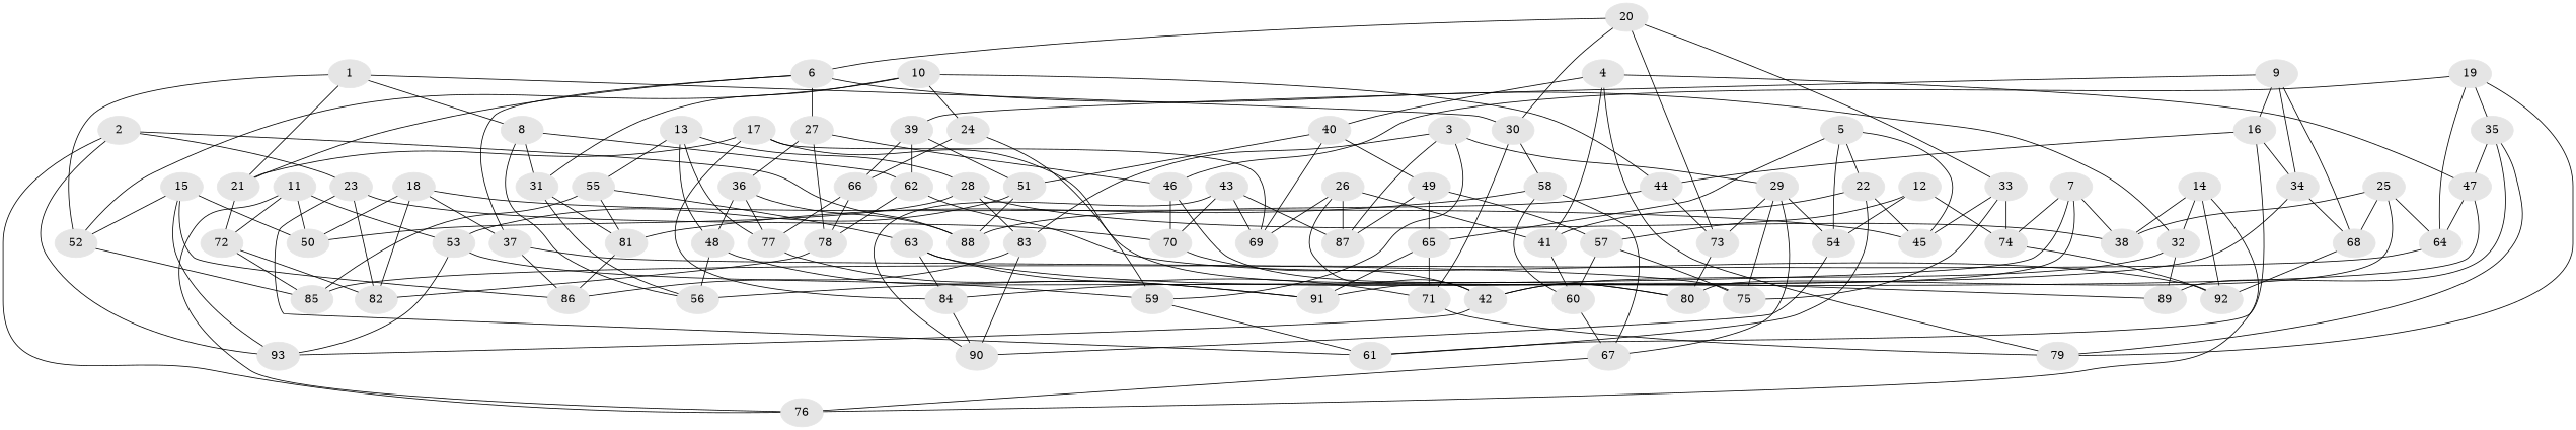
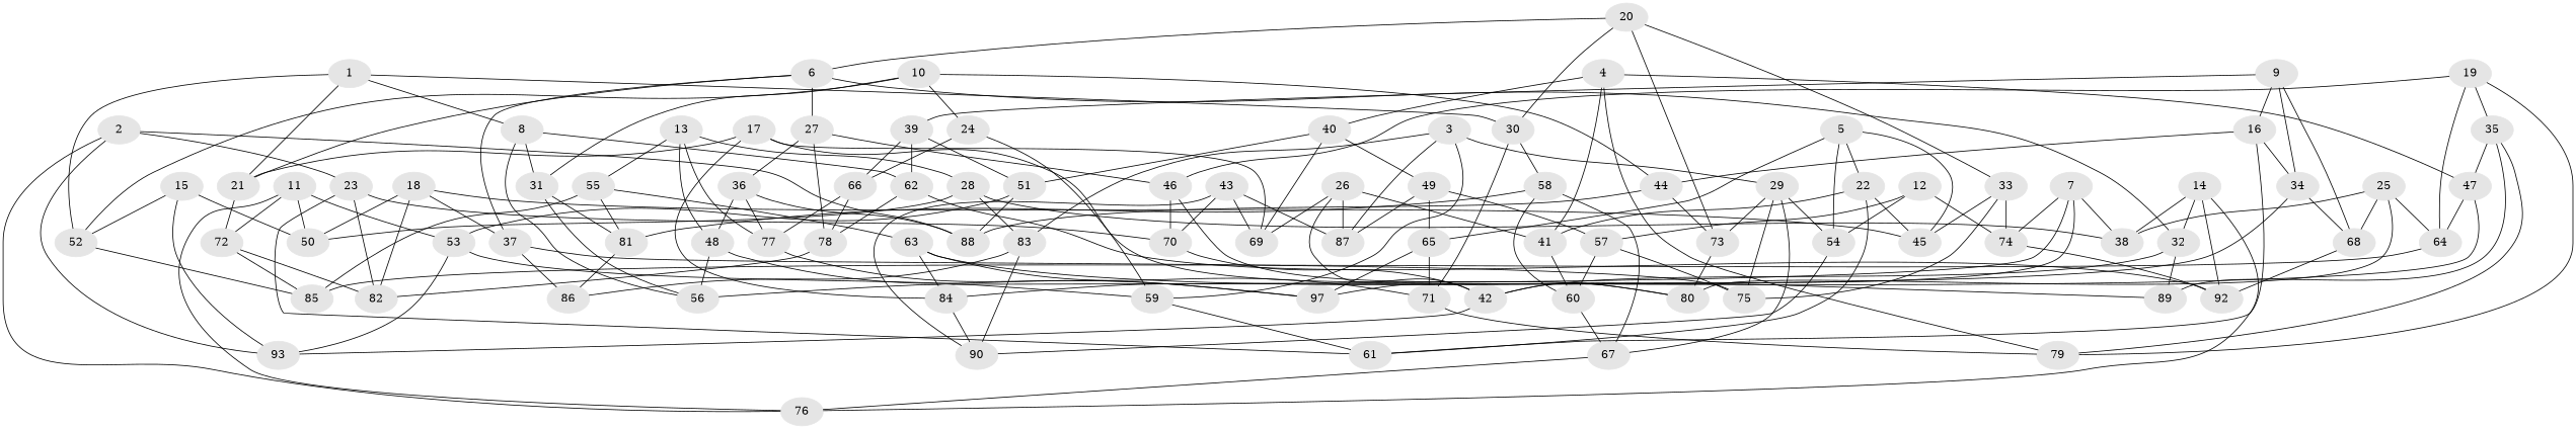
  graph {
    node [color=gray90 style=filled]
    1
    8
    21
    30
    52
    56
    31
    62
    72
    58
    71
    85
    2
    23
    76
    88
    93
    61
    82
    70
    3
    29
    59
    83
    87
    54
    67
    73
    75
    86
    90
    4
    40
    41
    47
    79
    69
    51
    49
    60
    64
-   91
+   91 [label=97]
    5
    22
    45
    65
    6
    27
    32
    37
    46
    36
    78
    42
    89
    7
    38
    74
    92
    81
    9
    16
    34
    39
    68
    44
    84
    66
    10
    24
    11
    50
    53
    12
    57
    13
    28
    48
    55
    77
    63
    14
    15
    17
    80
    18
    19
    35
    20
    33
    25
    26
    43
    1 -- 8
    1 -- 21
    1 -- 30
    1 -- 52
    8 -- 56
    8 -- 31
    8 -- 62
    21 -- 72
    30 -- 58
    30 -- 71
    52 -- 85
    31 -- 56
    31 -- 81
    62 -- 78
    62 -- 92
    72 -- 85
    72 -- 82
    58 -- 67
    58 -- 60
    58 -- 81
    71 -- 79
    2 -- 23
    2 -- 76
    2 -- 88
    2 -- 93
    23 -- 61
    23 -- 82
    23 -- 70
    70 -- 42
    3 -- 29
    3 -- 59
    3 -- 83
    3 -- 87
    29 -- 54
    29 -- 67
    29 -- 73
    29 -- 75
    59 -- 61
    83 -- 86
    83 -- 90
    54 -- 90
    67 -- 76
    73 -- 80
    4 -- 40
    4 -- 41
    4 -- 47
    4 -- 79
    40 -- 69
    40 -- 51
    40 -- 49
    41 -- 60
    47 -- 64
    47 -- 91
    51 -- 88
    51 -- 53
    49 -- 87
    49 -- 65
    49 -- 57
    60 -- 67
    64 -- 85
    5 -- 54
    5 -- 22
    5 -- 45
    5 -- 65
    22 -- 61
    22 -- 41
    22 -- 45
    65 -- 71
    65 -- 91
    6 -- 21
    6 -- 27
    6 -- 32
    6 -- 37
    27 -- 46
    27 -- 36
    27 -- 78
    32 -- 42
    32 -- 89
    37 -- 75
    37 -- 86
    46 -- 70
    46 -- 80
    36 -- 88
    36 -- 48
    36 -- 77
    78 -- 82
    42 -- 93
    7 -- 56
    7 -- 42
    7 -- 38
    7 -- 74
    74 -- 92
    81 -- 86
    9 -- 16
    9 -- 34
    9 -- 39
    9 -- 68
    16 -- 61
    16 -- 34
    16 -- 44
    34 -- 68
    34 -- 84
    39 -- 62
    39 -- 51
    39 -- 66
    68 -- 92
    44 -- 88
    44 -- 73
    84 -- 90
    66 -- 78
    66 -- 77
    10 -- 52
    10 -- 31
    10 -- 44
    10 -- 24
    24 -- 59
    24 -- 66
    11 -- 72
    11 -- 76
    11 -- 50
    11 -- 53
    53 -- 93
    53 -- 59
    12 -- 54
    12 -- 74
    12 -- 57
    57 -- 75
    57 -- 60
    13 -- 28
    13 -- 48
    13 -- 55
    13 -- 77
    28 -- 83
    28 -- 38
    28 -- 50
    48 -- 56
    48 -- 91
    55 -- 85
    55 -- 81
    55 -- 63
    77 -- 91
    63 -- 71
    63 -- 89
    63 -- 84
    14 -- 76
    14 -- 32
    14 -- 38
    14 -- 92
    15 -- 52
    15 -- 93
-   15 -- 86
    15 -- 50
    17 -- 21
    17 -- 69
    17 -- 84
    17 -- 80
    18 -- 82
    18 -- 45
    18 -- 37
    18 -- 50
    19 -- 79
    19 -- 64
    19 -- 46
    19 -- 35
    35 -- 47
    35 -- 79
    35 -- 89
    20 -- 30
    20 -- 73
    20 -- 6
    20 -- 33
    33 -- 75
    33 -- 45
    33 -- 74
    25 -- 64
    25 -- 38
    25 -- 68
    25 -- 80
    26 -- 87
    26 -- 41
    26 -- 69
    26 -- 42
    43 -- 70
    43 -- 87
    43 -- 90
    43 -- 69
  }
